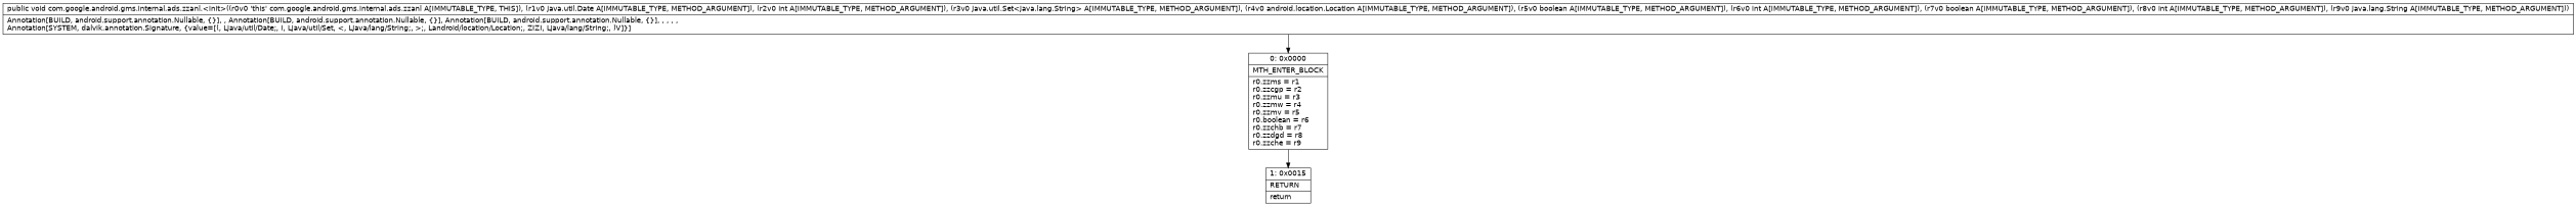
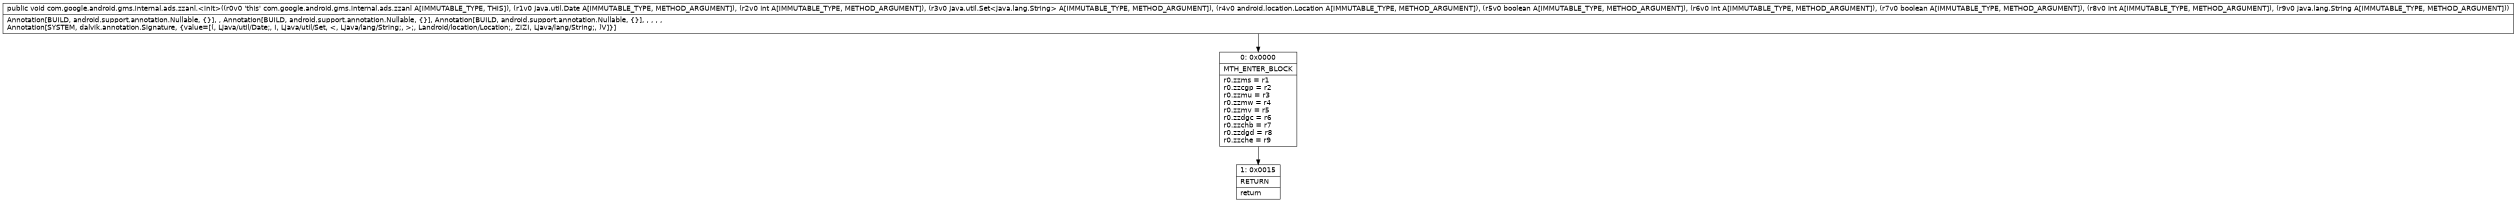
  digraph {
    fontname="DejaVu Sans"
    node [shape=record fontname="DejaVu Sans"]
    edge [fontname="DejaVu Sans"]
-   n1 [label="{0\:\ 0x0000|MTH_ENTER_BLOCK\l|r0.zzms = r1\lr0.zzcgp = r2\lr0.zzmu = r3\lr0.zzmw = r4\lr0.zzmv = r5\lr0.boolean = r6\lr0.zzchb = r7\lr0.zzdgd = r8\lr0.zzche = r9\l}"]
+   n1 [label="{0\:\ 0x0000|MTH_ENTER_BLOCK\l|r0.zzms = r1\lr0.zzcgp = r2\lr0.zzmu = r3\lr0.zzmw = r4\lr0.zzmv = r5\lr0.zzdgc = r6\lr0.zzchb = r7\lr0.zzdgd = r8\lr0.zzche = r9\l}"]
    n2 [label="{1\:\ 0x0015|RETURN\l|return\l}"]
    n3 [label="{public void com.google.android.gms.internal.ads.zzanl.\<init\>((r0v0 'this' com.google.android.gms.internal.ads.zzanl A[IMMUTABLE_TYPE, THIS]), (r1v0 java.util.Date A[IMMUTABLE_TYPE, METHOD_ARGUMENT]), (r2v0 int A[IMMUTABLE_TYPE, METHOD_ARGUMENT]), (r3v0 java.util.Set\<java.lang.String\> A[IMMUTABLE_TYPE, METHOD_ARGUMENT]), (r4v0 android.location.Location A[IMMUTABLE_TYPE, METHOD_ARGUMENT]), (r5v0 boolean A[IMMUTABLE_TYPE, METHOD_ARGUMENT]), (r6v0 int A[IMMUTABLE_TYPE, METHOD_ARGUMENT]), (r7v0 boolean A[IMMUTABLE_TYPE, METHOD_ARGUMENT]), (r8v0 int A[IMMUTABLE_TYPE, METHOD_ARGUMENT]), (r9v0 java.lang.String A[IMMUTABLE_TYPE, METHOD_ARGUMENT]))  | Annotation[BUILD, android.support.annotation.Nullable, \{\}], , Annotation[BUILD, android.support.annotation.Nullable, \{\}], Annotation[BUILD, android.support.annotation.Nullable, \{\}], , , , , \lAnnotation[SYSTEM, dalvik.annotation.Signature, \{value=[(, Ljava\/util\/Date;, I, Ljava\/util\/Set, \<, Ljava\/lang\/String;, \>;, Landroid\/location\/Location;, ZIZI, Ljava\/lang\/String;, )V]\}]\l}"]
    n1 -> n2
    n3 -> n1
  }
